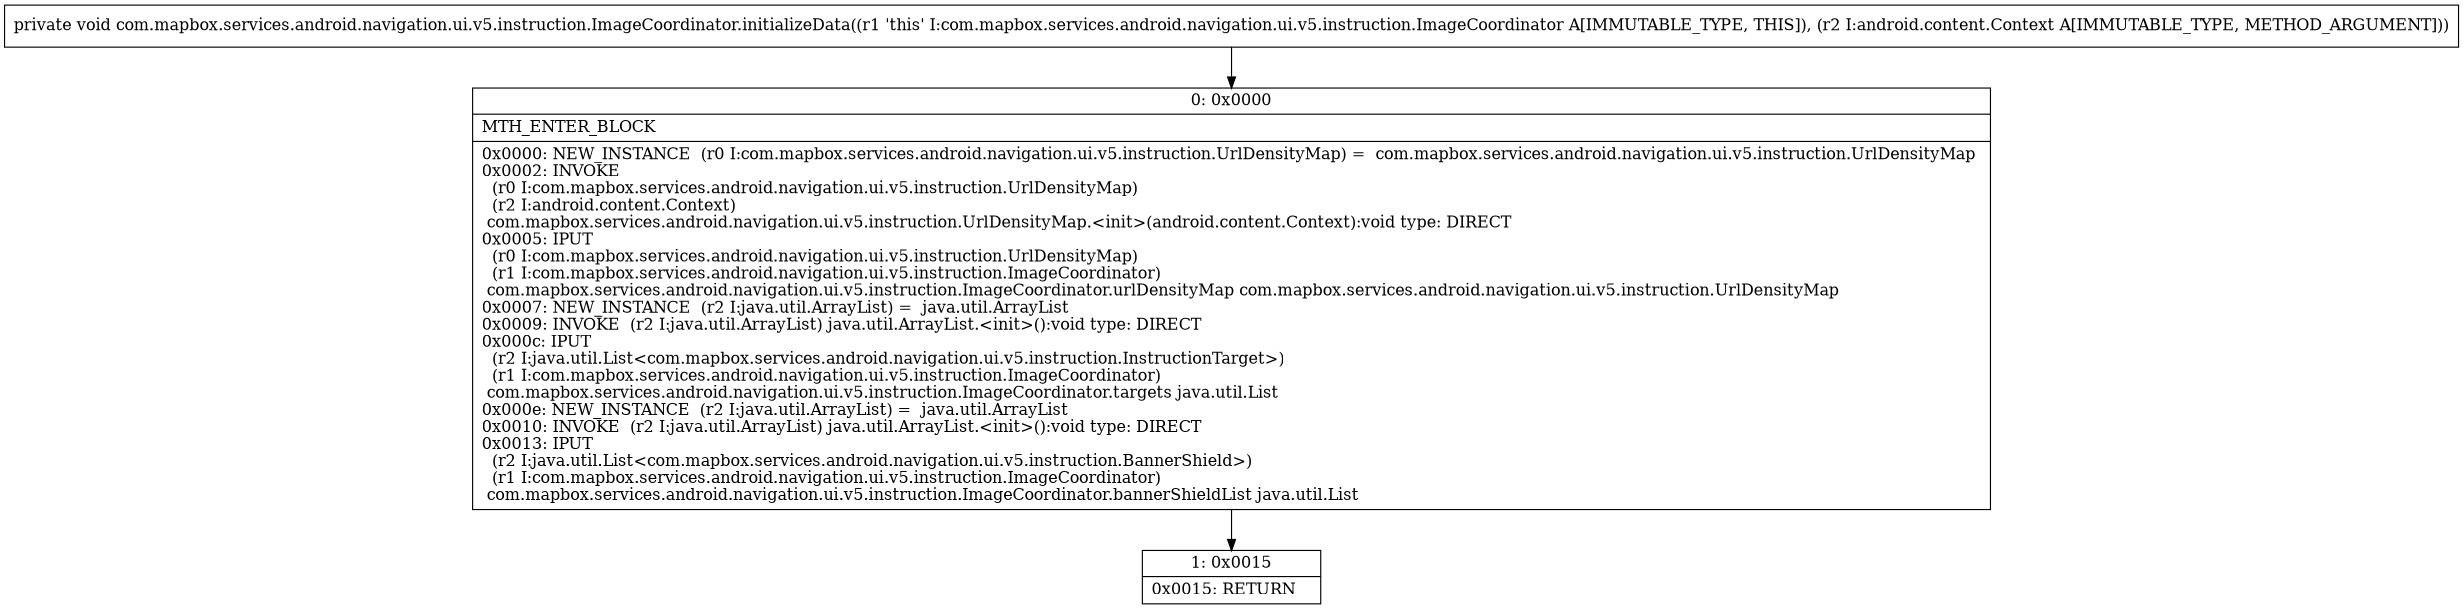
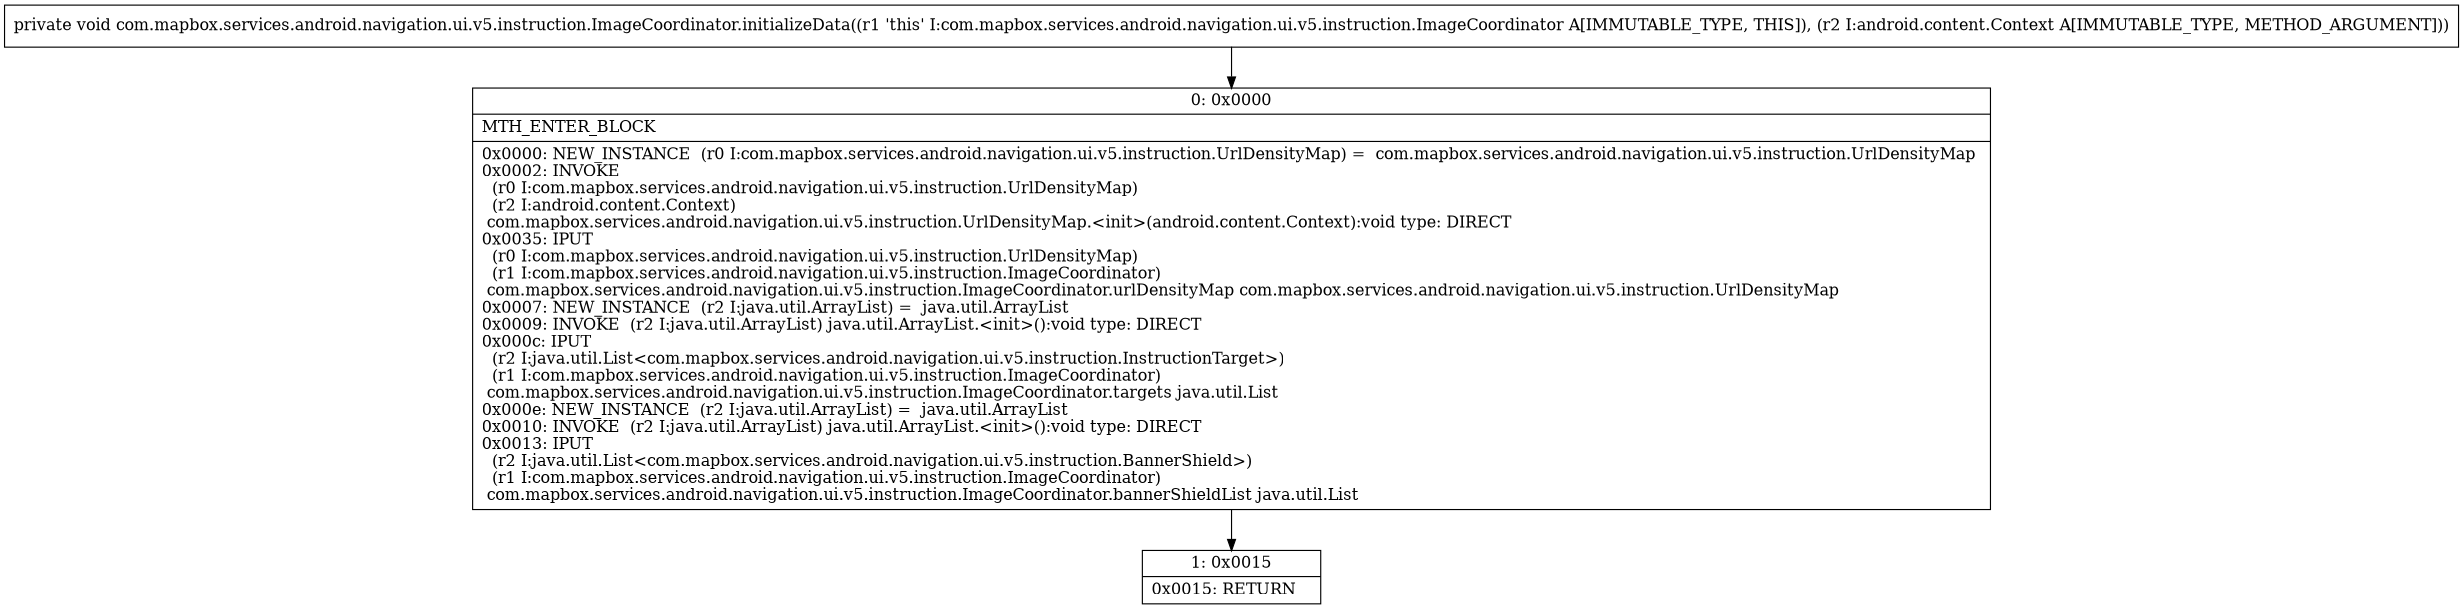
  digraph {
    node [shape=record]
-   n1 [label="{0\:\ 0x0000|MTH_ENTER_BLOCK\l|0x0000: NEW_INSTANCE  (r0 I:com.mapbox.services.android.navigation.ui.v5.instruction.UrlDensityMap) =  com.mapbox.services.android.navigation.ui.v5.instruction.UrlDensityMap \l0x0002: INVOKE  \l  (r0 I:com.mapbox.services.android.navigation.ui.v5.instruction.UrlDensityMap)\l  (r2 I:android.content.Context)\l com.mapbox.services.android.navigation.ui.v5.instruction.UrlDensityMap.\<init\>(android.content.Context):void type: DIRECT \l0x0005: IPUT  \l  (r0 I:com.mapbox.services.android.navigation.ui.v5.instruction.UrlDensityMap)\l  (r1 I:com.mapbox.services.android.navigation.ui.v5.instruction.ImageCoordinator)\l com.mapbox.services.android.navigation.ui.v5.instruction.ImageCoordinator.urlDensityMap com.mapbox.services.android.navigation.ui.v5.instruction.UrlDensityMap \l0x0007: NEW_INSTANCE  (r2 I:java.util.ArrayList) =  java.util.ArrayList \l0x0009: INVOKE  (r2 I:java.util.ArrayList) java.util.ArrayList.\<init\>():void type: DIRECT \l0x000c: IPUT  \l  (r2 I:java.util.List\<com.mapbox.services.android.navigation.ui.v5.instruction.InstructionTarget\>)\l  (r1 I:com.mapbox.services.android.navigation.ui.v5.instruction.ImageCoordinator)\l com.mapbox.services.android.navigation.ui.v5.instruction.ImageCoordinator.targets java.util.List \l0x000e: NEW_INSTANCE  (r2 I:java.util.ArrayList) =  java.util.ArrayList \l0x0010: INVOKE  (r2 I:java.util.ArrayList) java.util.ArrayList.\<init\>():void type: DIRECT \l0x0013: IPUT  \l  (r2 I:java.util.List\<com.mapbox.services.android.navigation.ui.v5.instruction.BannerShield\>)\l  (r1 I:com.mapbox.services.android.navigation.ui.v5.instruction.ImageCoordinator)\l com.mapbox.services.android.navigation.ui.v5.instruction.ImageCoordinator.bannerShieldList java.util.List \l}"]
+   n1 [label="{0\:\ 0x0000|MTH_ENTER_BLOCK\l|0x0000: NEW_INSTANCE  (r0 I:com.mapbox.services.android.navigation.ui.v5.instruction.UrlDensityMap) =  com.mapbox.services.android.navigation.ui.v5.instruction.UrlDensityMap \l0x0002: INVOKE  \l  (r0 I:com.mapbox.services.android.navigation.ui.v5.instruction.UrlDensityMap)\l  (r2 I:android.content.Context)\l com.mapbox.services.android.navigation.ui.v5.instruction.UrlDensityMap.\<init\>(android.content.Context):void type: DIRECT \l0x0035: IPUT  \l  (r0 I:com.mapbox.services.android.navigation.ui.v5.instruction.UrlDensityMap)\l  (r1 I:com.mapbox.services.android.navigation.ui.v5.instruction.ImageCoordinator)\l com.mapbox.services.android.navigation.ui.v5.instruction.ImageCoordinator.urlDensityMap com.mapbox.services.android.navigation.ui.v5.instruction.UrlDensityMap \l0x0007: NEW_INSTANCE  (r2 I:java.util.ArrayList) =  java.util.ArrayList \l0x0009: INVOKE  (r2 I:java.util.ArrayList) java.util.ArrayList.\<init\>():void type: DIRECT \l0x000c: IPUT  \l  (r2 I:java.util.List\<com.mapbox.services.android.navigation.ui.v5.instruction.InstructionTarget\>)\l  (r1 I:com.mapbox.services.android.navigation.ui.v5.instruction.ImageCoordinator)\l com.mapbox.services.android.navigation.ui.v5.instruction.ImageCoordinator.targets java.util.List \l0x000e: NEW_INSTANCE  (r2 I:java.util.ArrayList) =  java.util.ArrayList \l0x0010: INVOKE  (r2 I:java.util.ArrayList) java.util.ArrayList.\<init\>():void type: DIRECT \l0x0013: IPUT  \l  (r2 I:java.util.List\<com.mapbox.services.android.navigation.ui.v5.instruction.BannerShield\>)\l  (r1 I:com.mapbox.services.android.navigation.ui.v5.instruction.ImageCoordinator)\l com.mapbox.services.android.navigation.ui.v5.instruction.ImageCoordinator.bannerShieldList java.util.List \l}"]
    n2 [label="{1\:\ 0x0015|0x0015: RETURN   \l}"]
    n3 [label="{private void com.mapbox.services.android.navigation.ui.v5.instruction.ImageCoordinator.initializeData((r1 'this' I:com.mapbox.services.android.navigation.ui.v5.instruction.ImageCoordinator A[IMMUTABLE_TYPE, THIS]), (r2 I:android.content.Context A[IMMUTABLE_TYPE, METHOD_ARGUMENT])) }"]
    n1 -> n2
    n3 -> n1
  }
